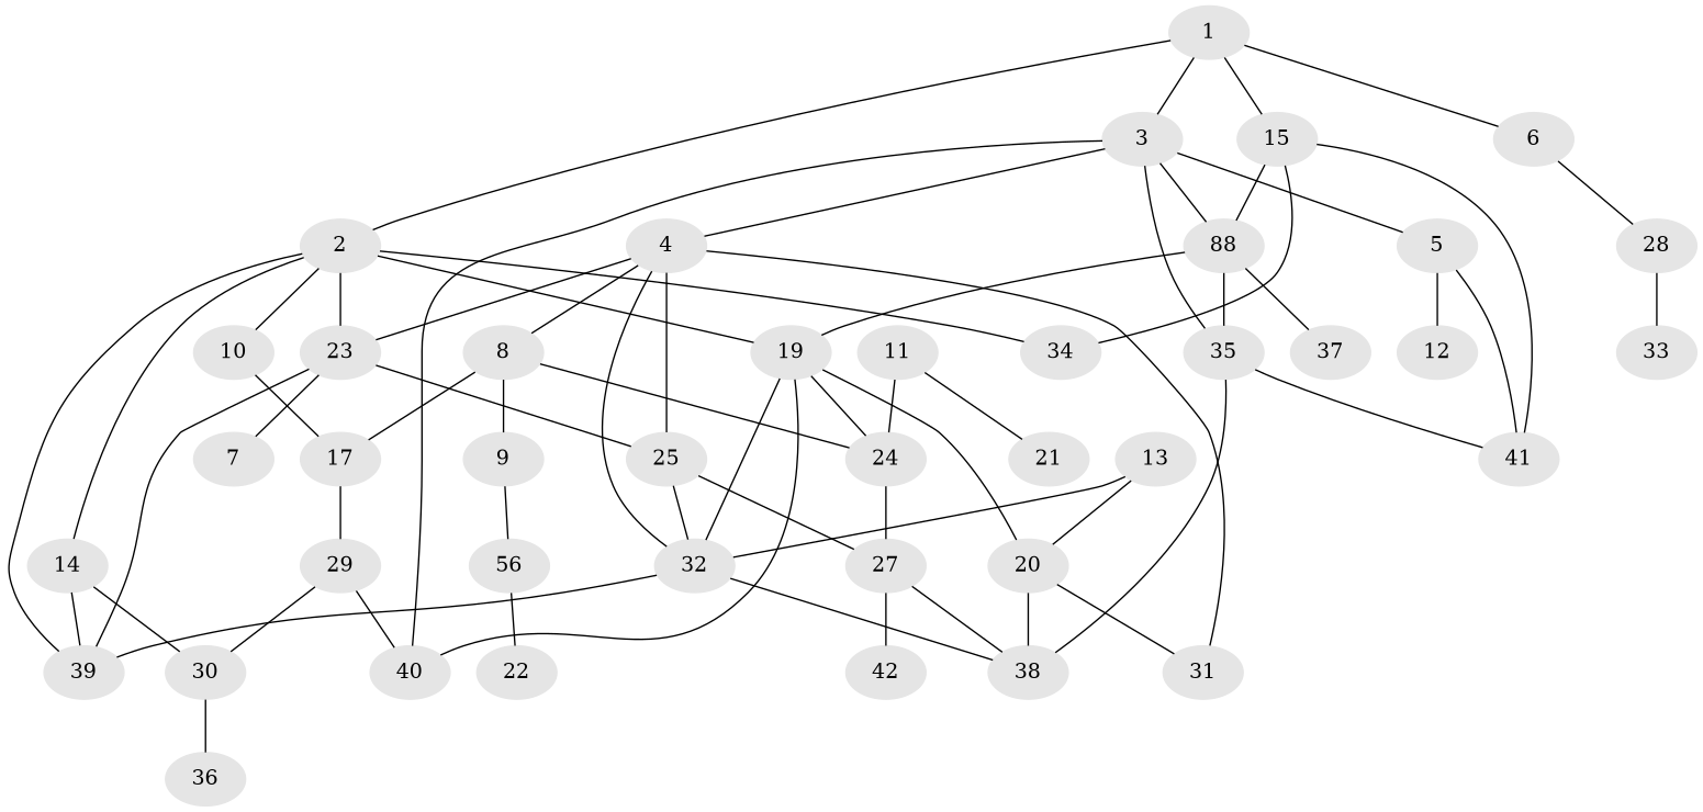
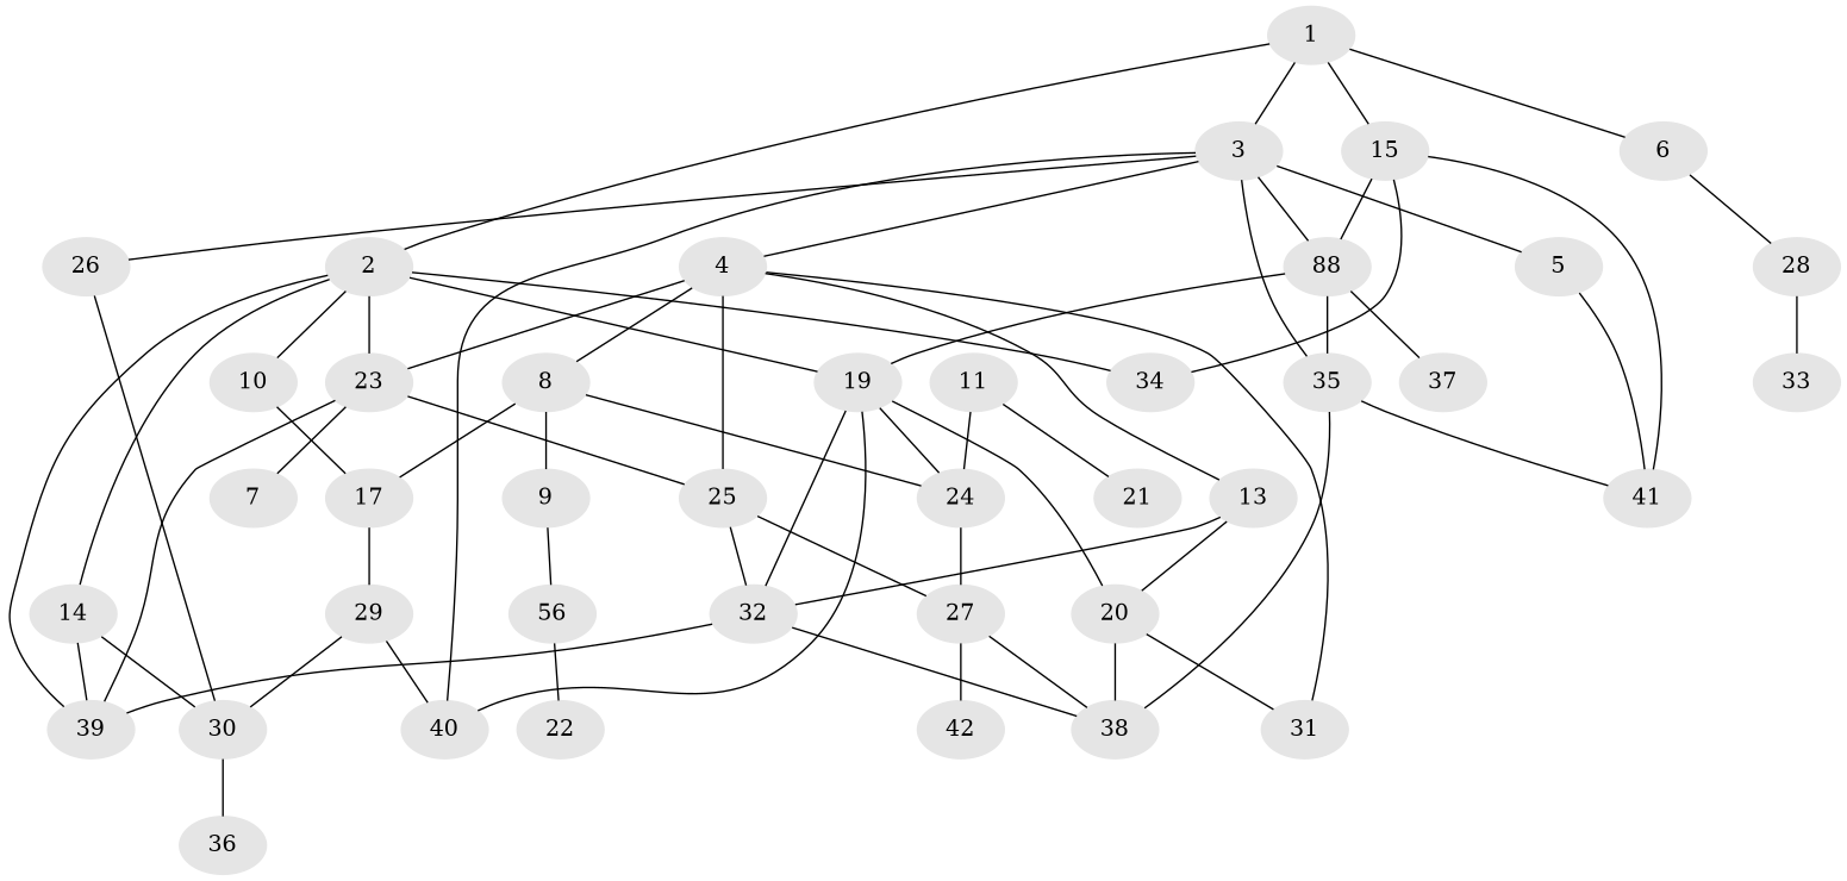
  graph {
    node [color=gray90 style=filled]
    edge [weight=1.0]
    1
    2
    3
    6
    15
    10
    14
    19
    23
    34
    39
    4
    5
    n14 [label=88]
+   26
    35
    40
    28
    41
    17
    30
    24
    20
    32
    7
    25
    8
    13
    31
-   12
    37
    38
    9
    27
    33
    n36 [label=56]
    11
    21
    29
    22
    36
    42
    1 -- 2
    1 -- 3
    1 -- 6
    1 -- 15
    2 -- 10
    2 -- 14
    2 -- 19
    2 -- 23
    2 -- 34
    2 -- 39
    3 -- 4
    3 -- 5
    3 -- n14
+   3 -- 26
    3 -- 35
    3 -- 40
    6 -- 28
    15 -- 34
    15 -- n14
    15 -- 41
    10 -- 17
    14 -- 39
    14 -- 30
    19 -- 40
    19 -- 24
    19 -- 20
    19 -- 32
    23 -- 39
    23 -- 7
    23 -- 25
    4 -- 23
    4 -- 25
    4 -- 8
-   4 -- 32
+   4 -- 13
    4 -- 31
    5 -- 41
-   5 -- 12 [weight=3.0]
    n14 -- 19
    n14 -- 35 [weight=2.0]
    n14 -- 37
+   26 -- 30
    35 -- 41
    35 -- 38
    28 -- 33
    17 -- 29
    30 -- 36
    24 -- 27
    20 -- 31
    20 -- 38 [weight=3.0]
    32 -- 39
    32 -- 38
    25 -- 32
    25 -- 27
    8 -- 17
    8 -- 24
    8 -- 9
    13 -- 20
    13 -- 32
    9 -- n36
    27 -- 38
    27 -- 42
    n36 -- 22
    11 -- 24
    11 -- 21
    29 -- 40
    29 -- 30
  }
